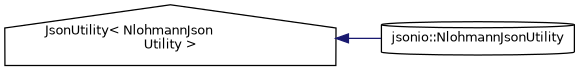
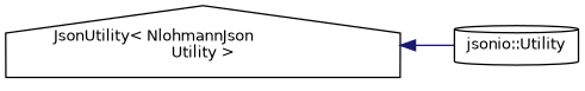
  digraph {
    rankdir=LR
    node [color=black fillcolor=white fontname=Helvetica fontsize=10 style=filled]
    n1 [height=0.2 label="JsonUtility\< NlohmannJson\lUtility \>" shape=house width=0.4]
-   n2 [height=0.2 label="jsonio::NlohmannJsonUtility" shape=cylinder width=0.4]
+   n2 [height=0.2 label="jsonio::Utility" shape=cylinder width=0.4]
    n1 -> n2 [color=midnightblue dir=back fontname=Helvetica fontsize=10 labelfontname=Helvetica labelfontsize=10 style=solid]
  }
